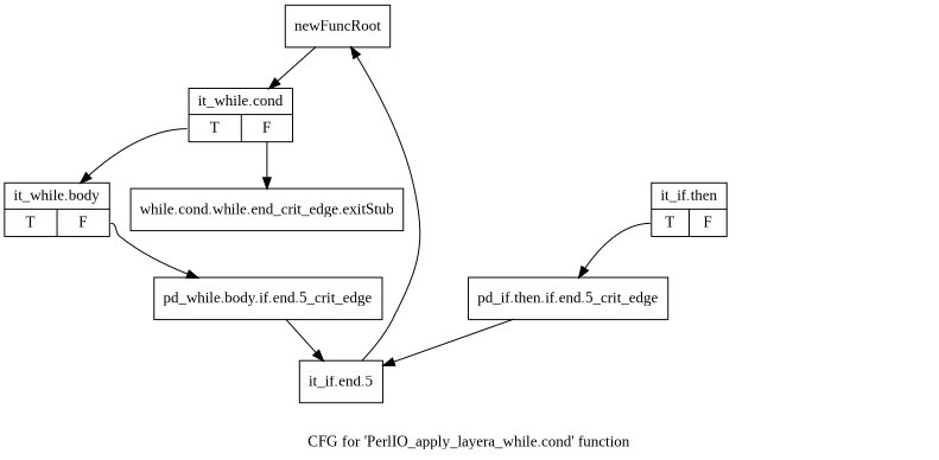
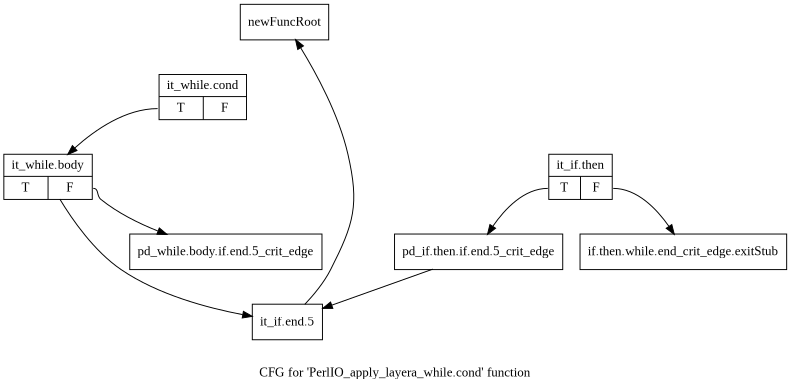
  digraph {
    fontname="Liberation Serif"
    label="CFG for 'PerlIO_apply_layera_while.cond' function"
    node [fontname="Liberation Serif" shape=record]
    edge [fontname="Liberation Serif"]
    n1 [label="{newFuncRoot}"]
    n2 [label="{it_while.cond|{<s0>T|<s1>F}}"]
-   n3 [label="{while.cond.while.end_crit_edge.exitStub}"]
    n4 [label="{it_while.body|{<s0>T|<s1>F}}"]
    n5 [label="{pd_while.body.if.end.5_crit_edge}"]
+   n6 [label="{if.then.while.end_crit_edge.exitStub}"]
    n7 [label="{it_if.then|{<s0>T|<s1>F}}"]
    n8 [label="{pd_if.then.if.end.5_crit_edge}"]
    n9 [label="{it_if.end.5}"]
-   n1 -> n2
-   n2 -> n3 [tailport=s1]
    n2 -> n4 [tailport=s0]
    n4 -> n5 [tailport=s1]
-   n5 -> n9
+   n4 -> n9
+   n7 -> n6 [tailport=s1]
    n7 -> n8 [tailport=s0]
    n8 -> n9
    n9 -> n1
  }
